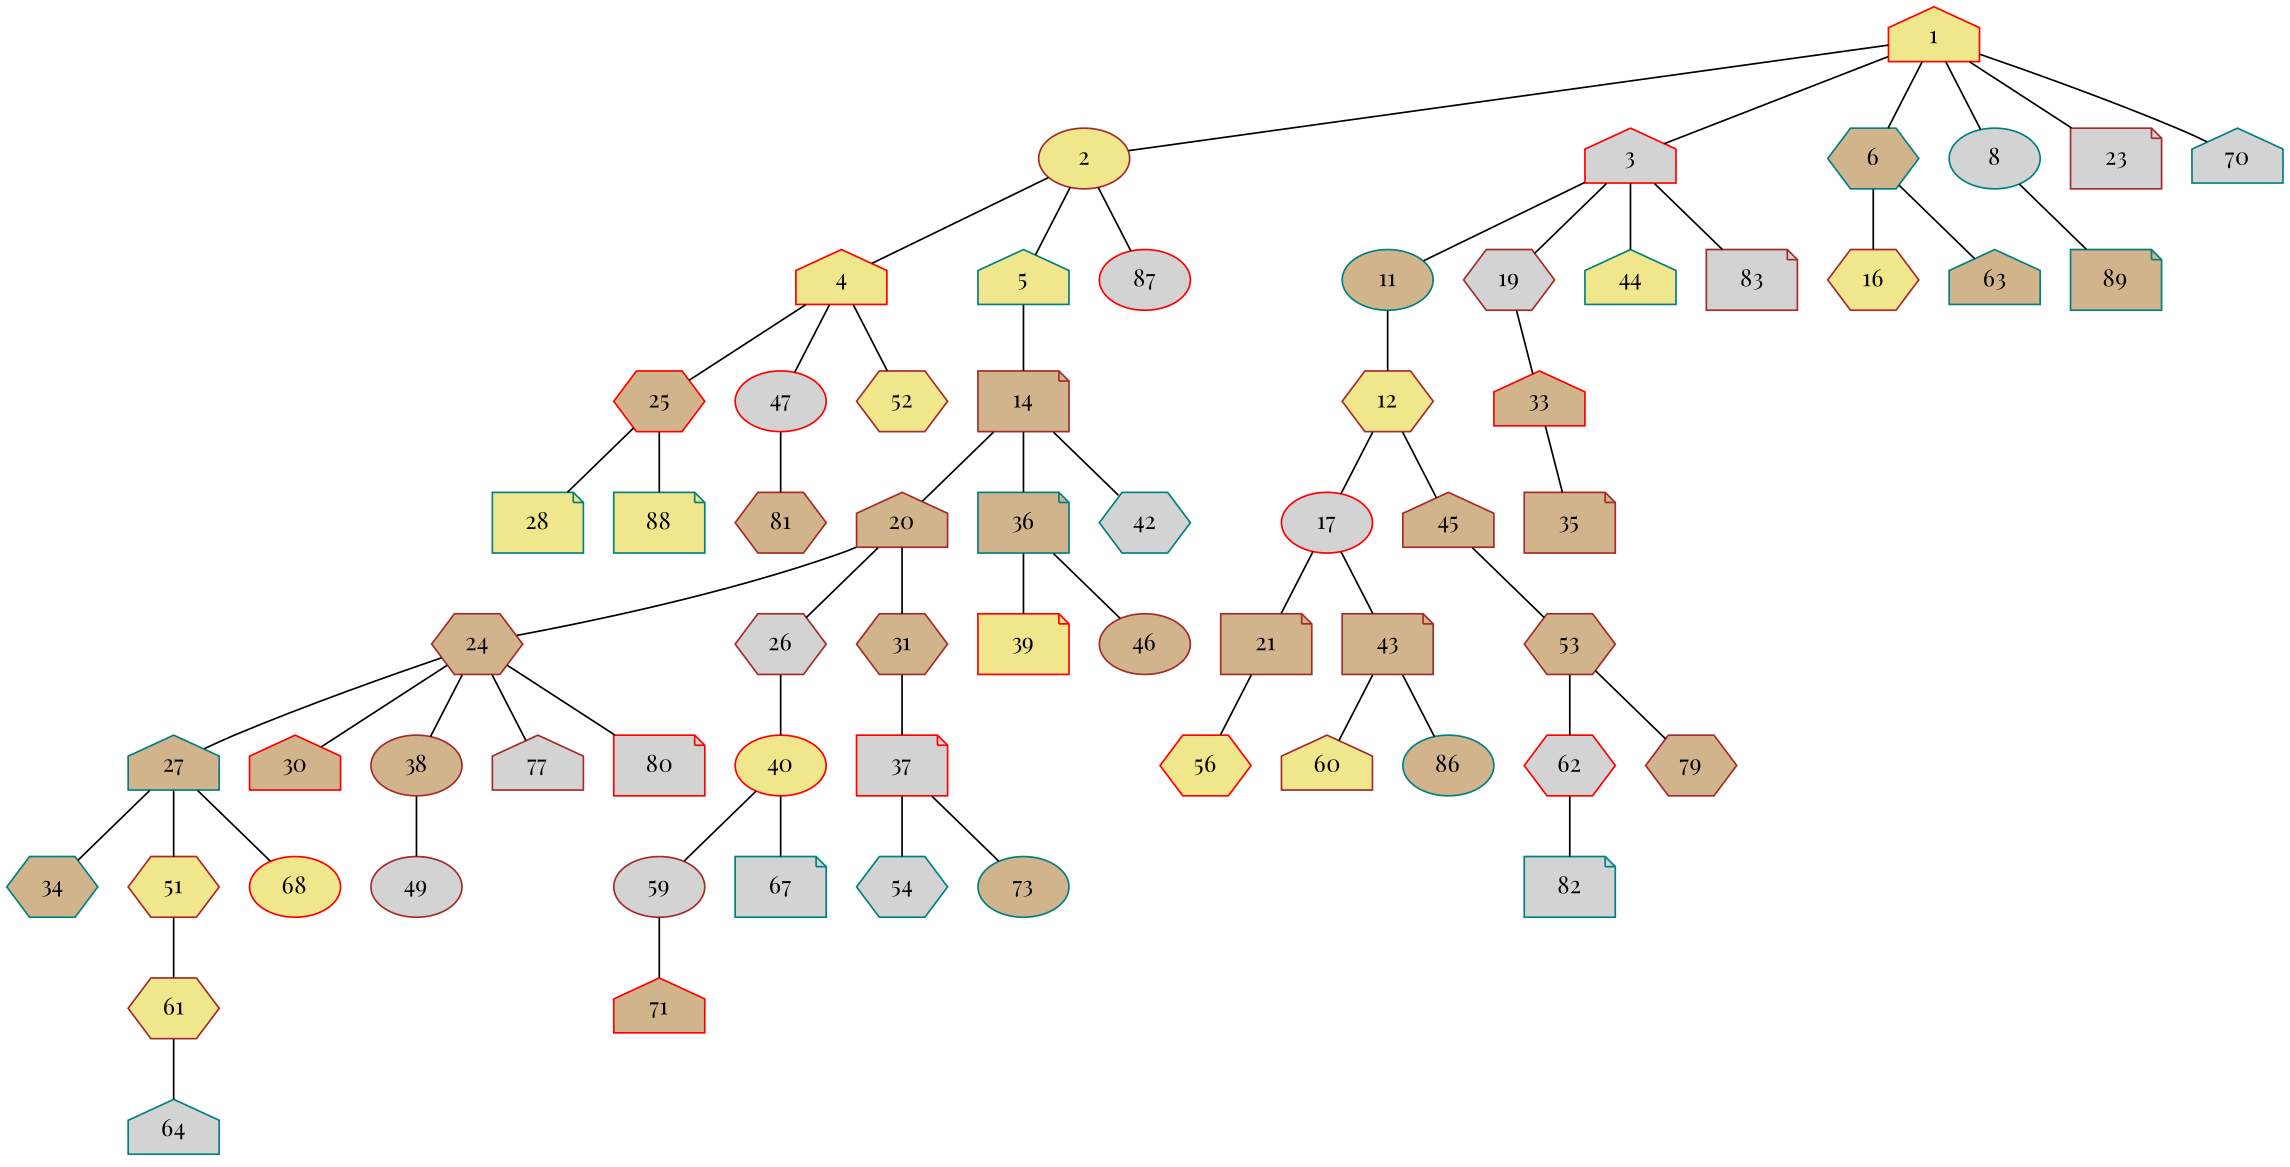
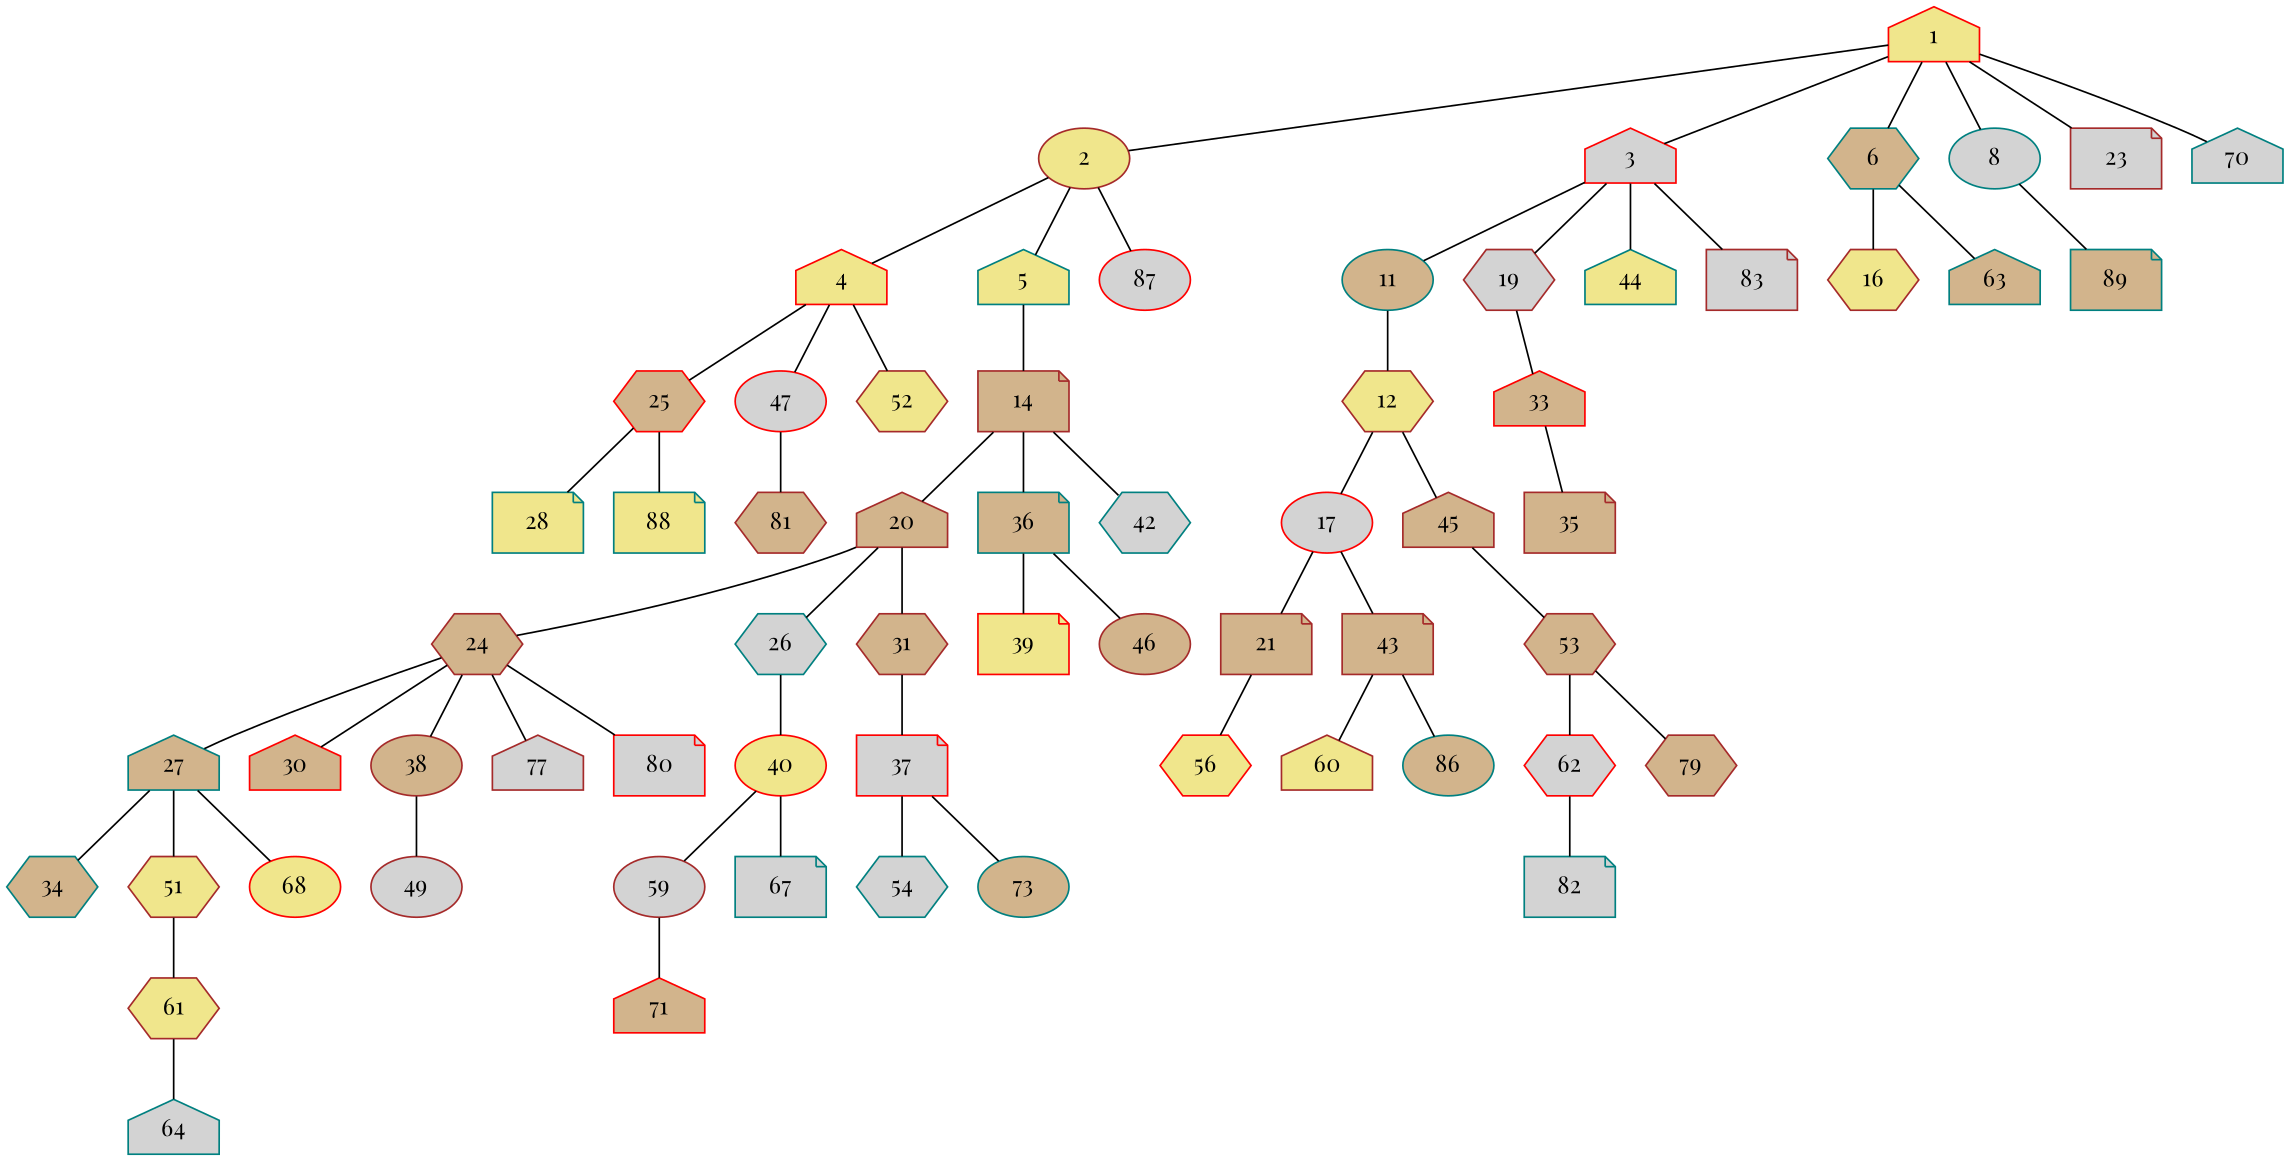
  graph {
    fontname="Playfair Display"
    node [color=brown fillcolor=tan fontname="Playfair Display" shape=hexagon style=filled]
    edge [fontname="Playfair Display"]
    1 [color=red fillcolor=khaki shape=house super="+7"]
    2 [fillcolor=khaki shape=ellipse super="+9"]
    3 [color=red fillcolor=lightgrey shape=house super="+10"]
    6 [color=teal super="+22"]
    8 [color=teal fillcolor=lightgrey shape=ellipse]
    23 [fillcolor=lightgrey shape=note]
    70 [color=teal fillcolor=lightgrey shape=house]
    4 [color=red fillcolor=khaki shape=house super="+13"]
    5 [color=teal fillcolor=khaki shape=house]
    87 [color=red fillcolor=lightgrey shape=ellipse]
    11 [color=teal shape=ellipse]
    19 [fillcolor=lightgrey super="+69"]
    44 [color=teal fillcolor=khaki shape=house]
    83 [fillcolor=lightgrey shape=note]
    16 [fillcolor=khaki]
    63 [color=teal shape=house]
    89 [color=teal shape=note]
    25 [color=red super="+48"]
    47 [color=red fillcolor=lightgrey shape=ellipse super="+66"]
    52 [fillcolor=khaki]
    14 [shape=note super="+15"]
    12 [fillcolor=khaki super="+18"]
    33 [color=red shape=house]
    28 [color=teal fillcolor=khaki shape=note]
    88 [color=teal fillcolor=khaki shape=note]
    81
    20 [shape=house super="+84"]
    36 [color=teal shape=note]
    42 [color=teal fillcolor=lightgrey]
    17 [color=red fillcolor=lightgrey shape=ellipse]
    45 [shape=house]
    21 [shape=note super="+65"]
    43 [shape=note super="+50"]
    35 [shape=note]
    53 [super="+76"]
    24 [super="+58"]
-   26 [fillcolor=lightgrey super="+32"]
+   26 [color=teal fillcolor=lightgrey super="+32"]
    31
    39 [color=red fillcolor=khaki shape=note super="+75"]
    46 [shape=ellipse]
    56 [color=red fillcolor=khaki]
    60 [fillcolor=khaki shape=house]
    86 [color=teal shape=ellipse]
    27 [color=teal shape=house super="+29"]
    30 [color=red shape=house]
    38 [shape=ellipse super="+74"]
    77 [fillcolor=lightgrey shape=house]
    80 [color=red fillcolor=lightgrey shape=note]
    40 [color=red fillcolor=khaki shape=ellipse super="+55"]
    37 [color=red fillcolor=lightgrey shape=note super="+41"]
    34 [color=teal]
    51 [fillcolor=khaki super="+57"]
    68 [color=red fillcolor=khaki shape=ellipse]
    49 [fillcolor=lightgrey shape=ellipse]
    59 [fillcolor=lightgrey shape=ellipse]
    67 [color=teal fillcolor=lightgrey shape=note]
    61 [fillcolor=khaki]
    54 [color=teal fillcolor=lightgrey super="+78"]
    73 [color=teal shape=ellipse]
    71 [color=red shape=house]
    62 [color=red fillcolor=lightgrey super="+72"]
    79
    64 [color=teal fillcolor=lightgrey shape=house]
    82 [color=teal fillcolor=lightgrey shape=note]
    1 -- 2
    1 -- 3
    1 -- 6
    1 -- 8
    1 -- 23
    1 -- 70
    2 -- 4
    2 -- 5
    2 -- 87
    3 -- 11
    3 -- 19
    3 -- 44
    3 -- 83
    6 -- 16
    6 -- 63
    8 -- 89
    4 -- 25
    4 -- 47
    4 -- 52
    5 -- 14
    11 -- 12
    19 -- 33
    25 -- 28
    25 -- 88
    47 -- 81
    14 -- 20
    14 -- 36
    14 -- 42
    12 -- 17
    12 -- 45
    33 -- 35
    20 -- 24
    20 -- 26
    20 -- 31
    36 -- 39
    36 -- 46
    17 -- 21
    17 -- 43
    45 -- 53
    21 -- 56
    43 -- 60
    43 -- 86
    53 -- 62
    53 -- 79
    24 -- 27
    24 -- 30
    24 -- 38
    24 -- 77
    24 -- 80
    26 -- 40
    31 -- 37
    27 -- 34
    27 -- 51
    27 -- 68
    38 -- 49
    40 -- 59
    40 -- 67
    37 -- 54
    37 -- 73
    51 -- 61
    59 -- 71
    61 -- 64
    62 -- 82
  }
